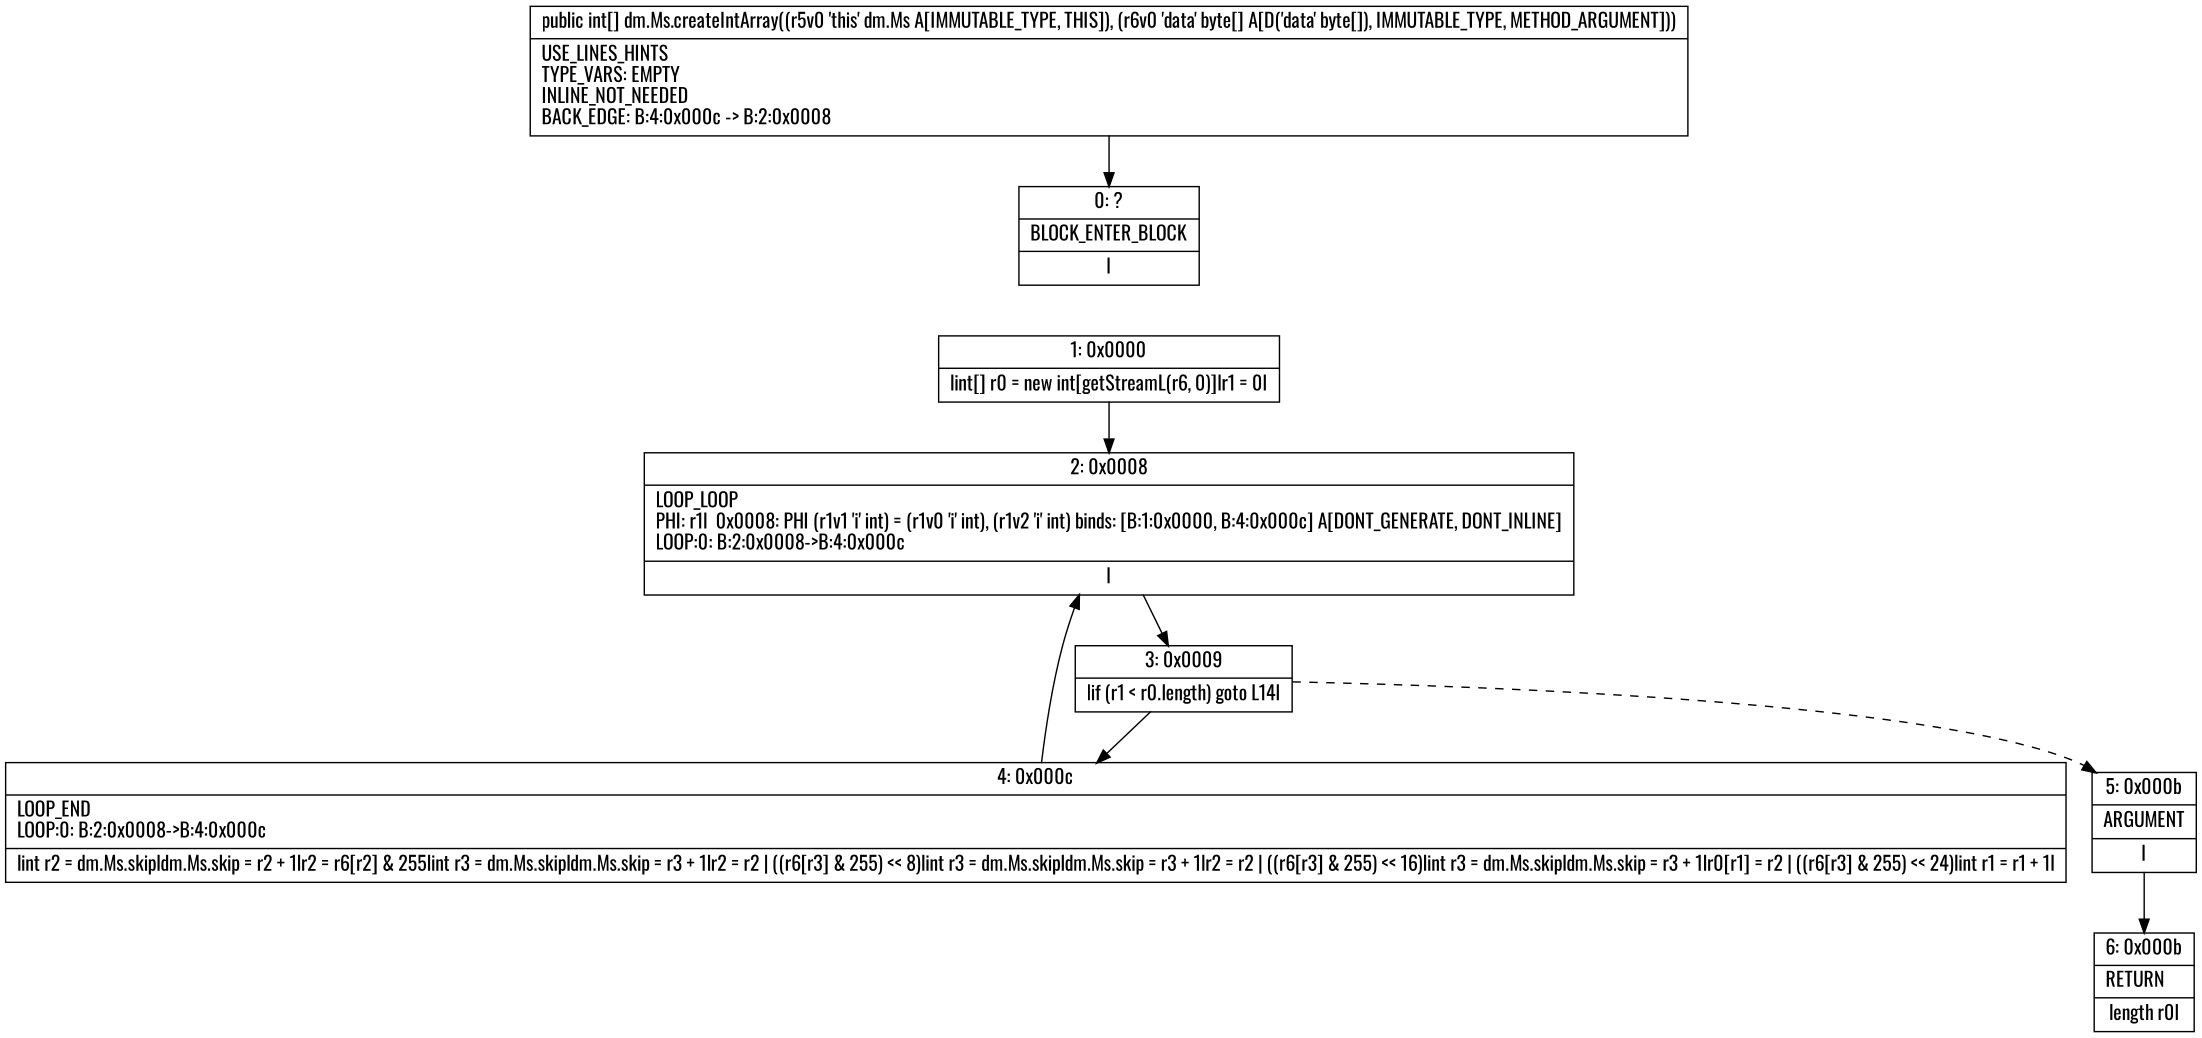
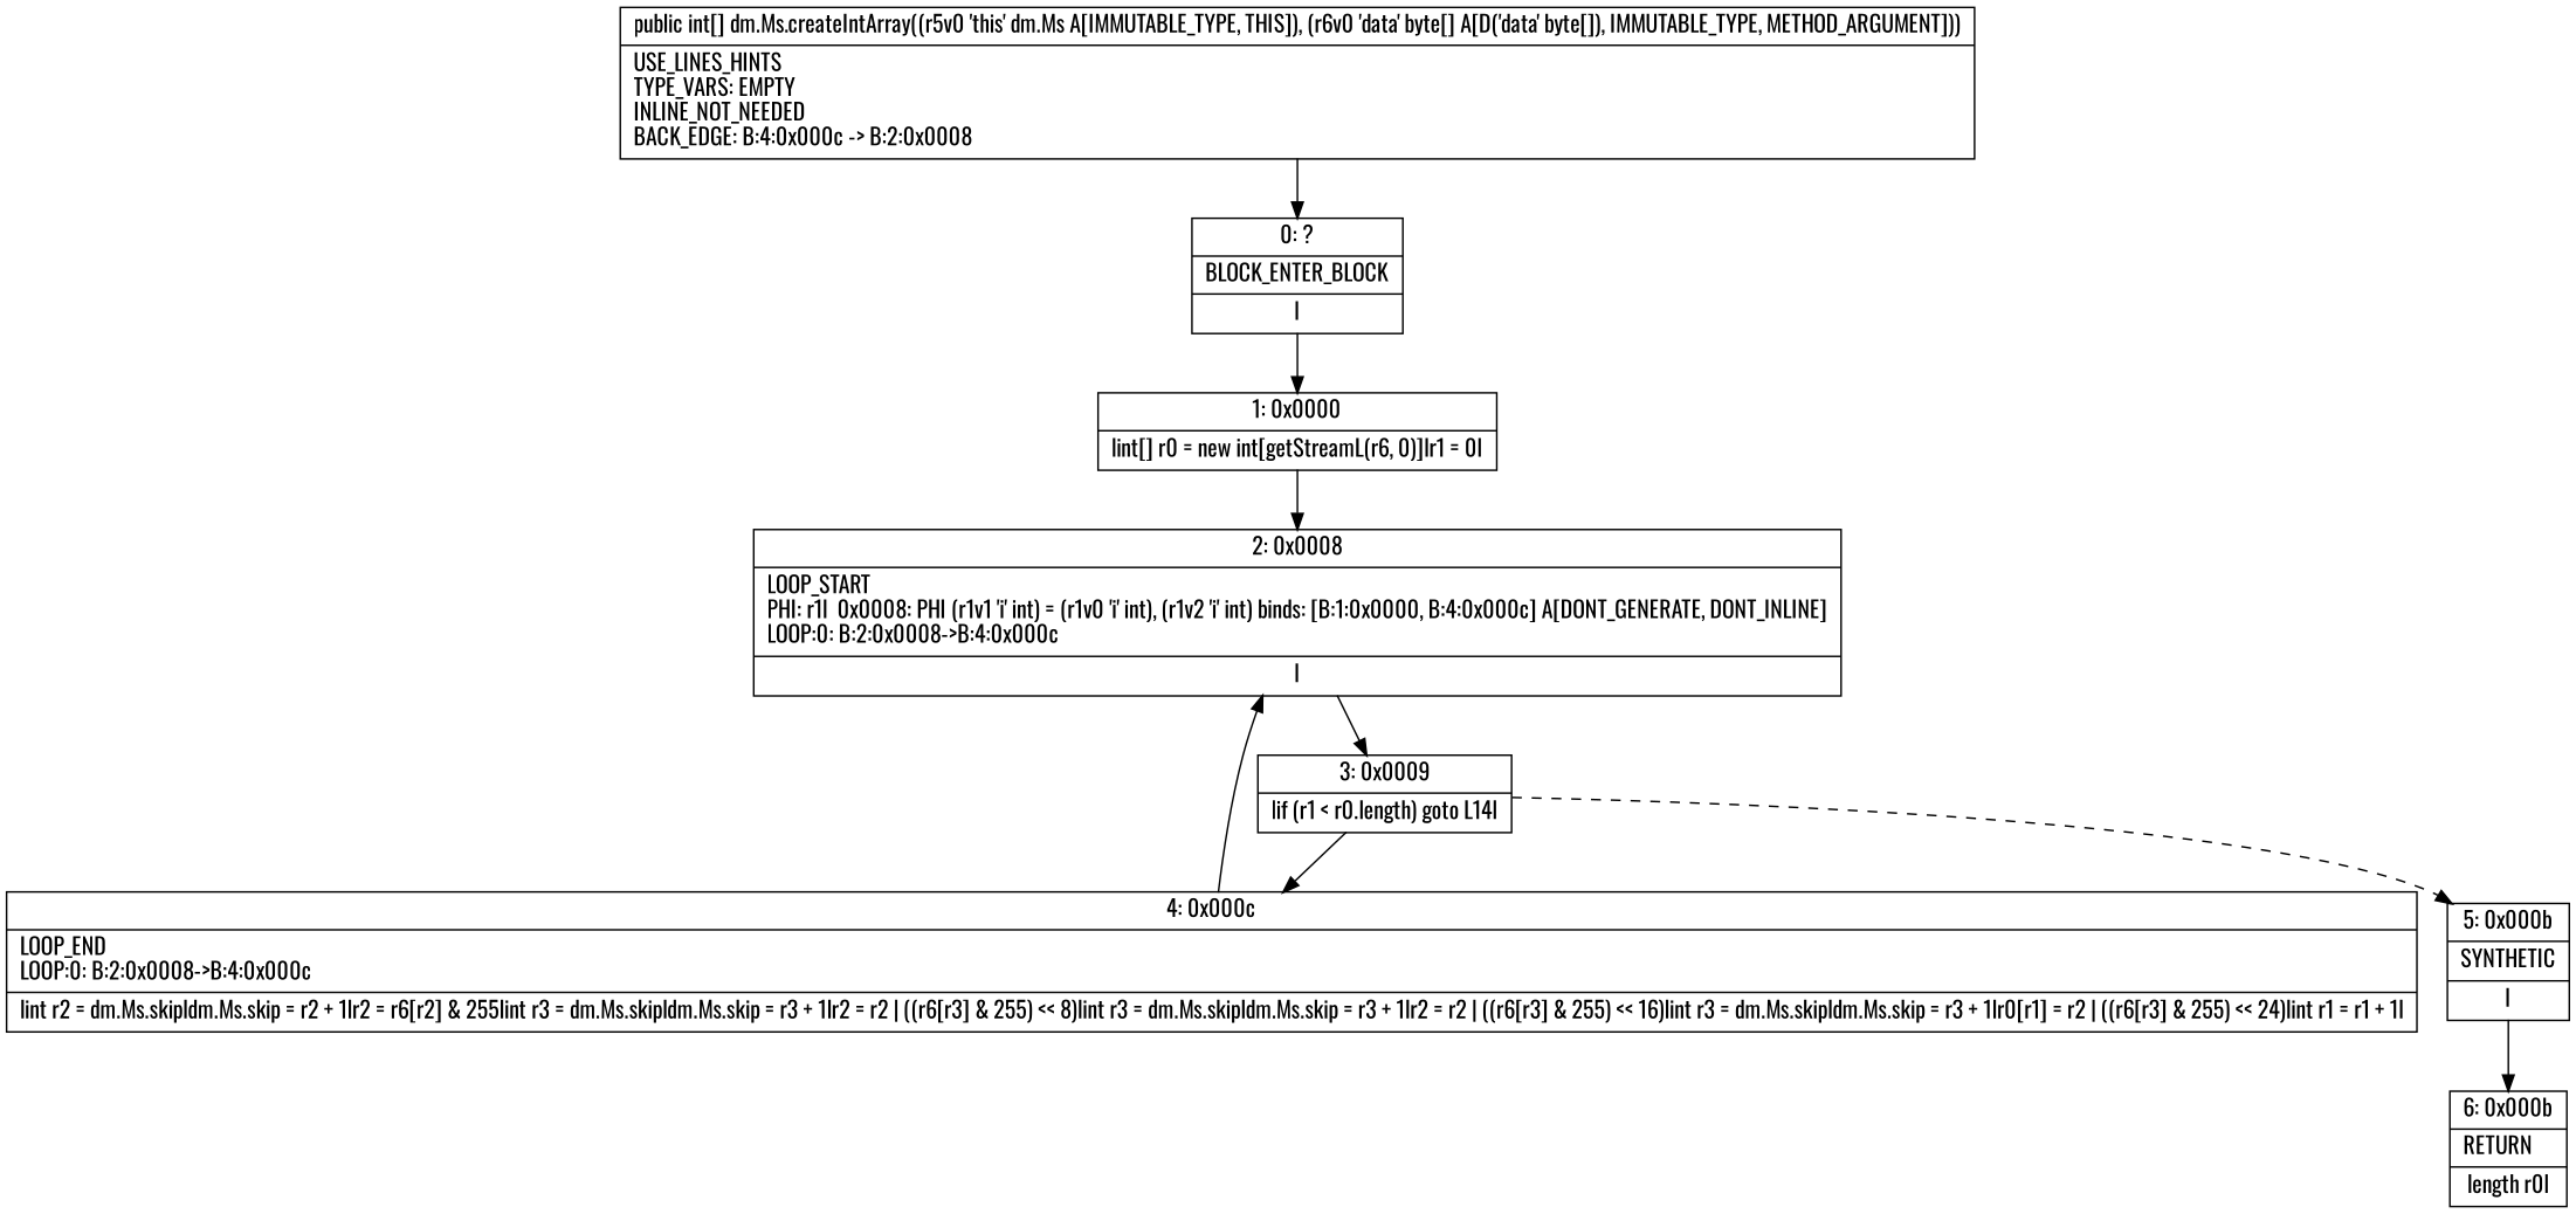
  digraph {
    fontname=Oswald
    node [fontname=Oswald shape=record]
    edge [fontname=Oswald]
    n1 [label="{0\:\ ?|BLOCK_ENTER_BLOCK\l|l}"]
    n2 [label="{1\:\ 0x0000|lint[] r0 = new int[getStreamL(r6, 0)]lr1 = 0l}"]
-   n3 [label="{2\:\ 0x0008|LOOP_LOOP\lPHI: r1l  0x0008: PHI (r1v1 'i' int) = (r1v0 'i' int), (r1v2 'i' int) binds: [B:1:0x0000, B:4:0x000c] A[DONT_GENERATE, DONT_INLINE]\lLOOP:0: B:2:0x0008\-\>B:4:0x000c\l|l}"]
+   n3 [label="{2\:\ 0x0008|LOOP_START\lPHI: r1l  0x0008: PHI (r1v1 'i' int) = (r1v0 'i' int), (r1v2 'i' int) binds: [B:1:0x0000, B:4:0x000c] A[DONT_GENERATE, DONT_INLINE]\lLOOP:0: B:2:0x0008\-\>B:4:0x000c\l|l}"]
    n4 [label="{3\:\ 0x0009|lif (r1 \< r0.length) goto L14l}"]
    n5 [label="{4\:\ 0x000c|LOOP_END\lLOOP:0: B:2:0x0008\-\>B:4:0x000c\l|lint r2 = dm.Ms.skipldm.Ms.skip = r2 + 1lr2 = r6[r2] & 255lint r3 = dm.Ms.skipldm.Ms.skip = r3 + 1lr2 = r2 \| ((r6[r3] & 255) \<\< 8)lint r3 = dm.Ms.skipldm.Ms.skip = r3 + 1lr2 = r2 \| ((r6[r3] & 255) \<\< 16)lint r3 = dm.Ms.skipldm.Ms.skip = r3 + 1lr0[r1] = r2 \| ((r6[r3] & 255) \<\< 24)lint r1 = r1 + 1l}"]
-   n6 [label="{5\:\ 0x000b|ARGUMENT\l|l}"]
+   n6 [label="{5\:\ 0x000b|SYNTHETIC\l|l}"]
    n7 [label="{6\:\ 0x000b|RETURN\l|length r0l}"]
    n8 [label="{public int[] dm.Ms.createIntArray((r5v0 'this' dm.Ms A[IMMUTABLE_TYPE, THIS]), (r6v0 'data' byte[] A[D('data' byte[]), IMMUTABLE_TYPE, METHOD_ARGUMENT]))  | USE_LINES_HINTS\lTYPE_VARS: EMPTY\lINLINE_NOT_NEEDED\lBACK_EDGE: B:4:0x000c \-\> B:2:0x0008\l}"]
+   n1 -> n2
    n2 -> n3
    n3 -> n4
    n4 -> n5
    n4 -> n6 [style=dashed]
    n5 -> n3
    n6 -> n7
    n8 -> n1
  }
